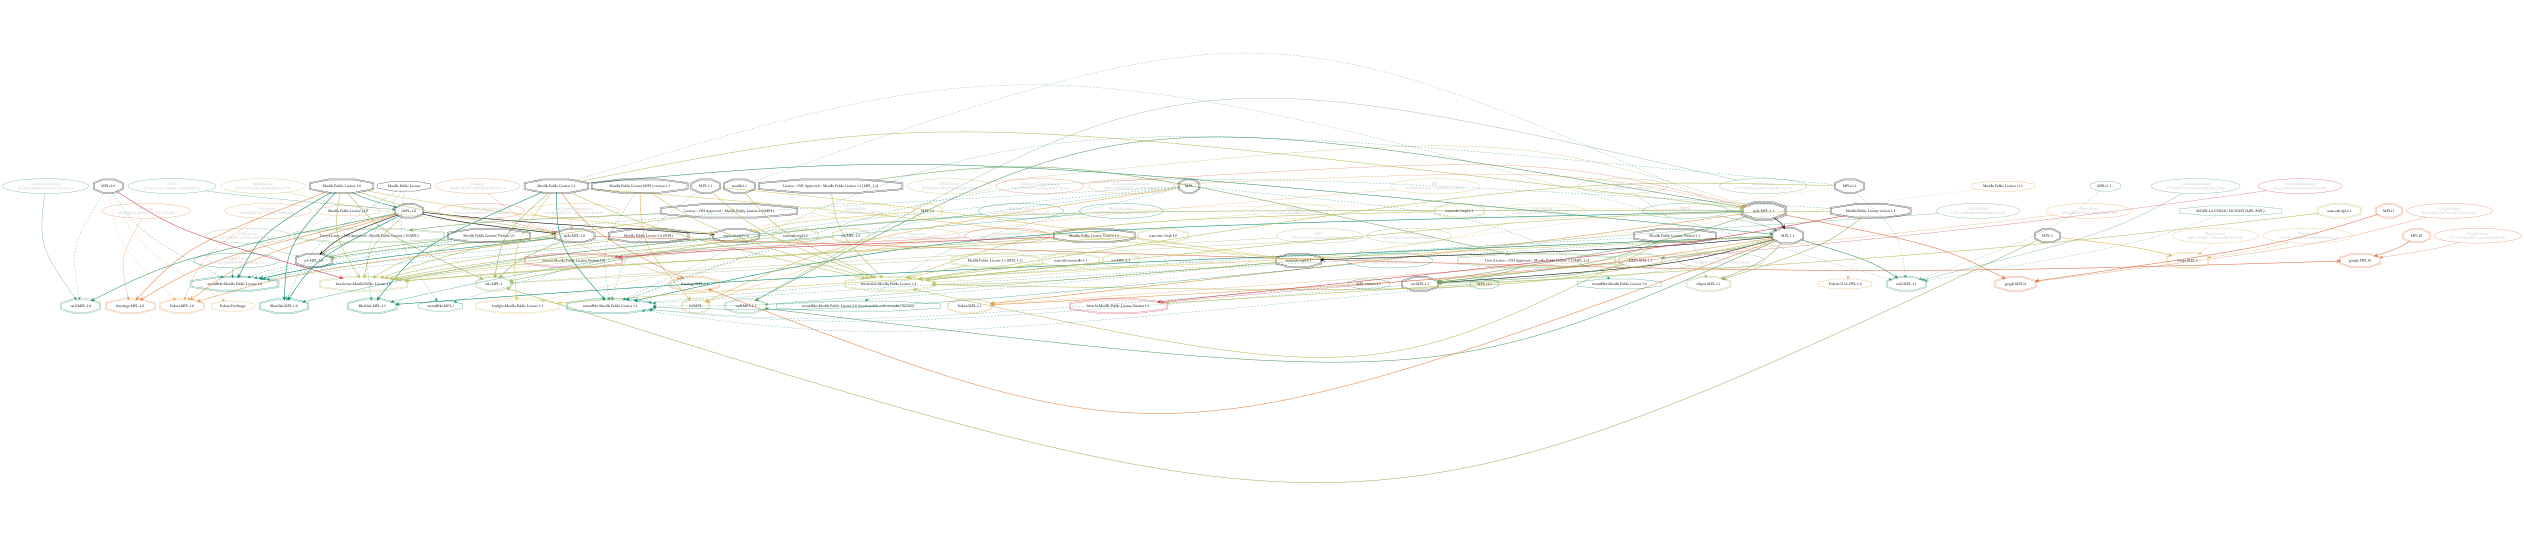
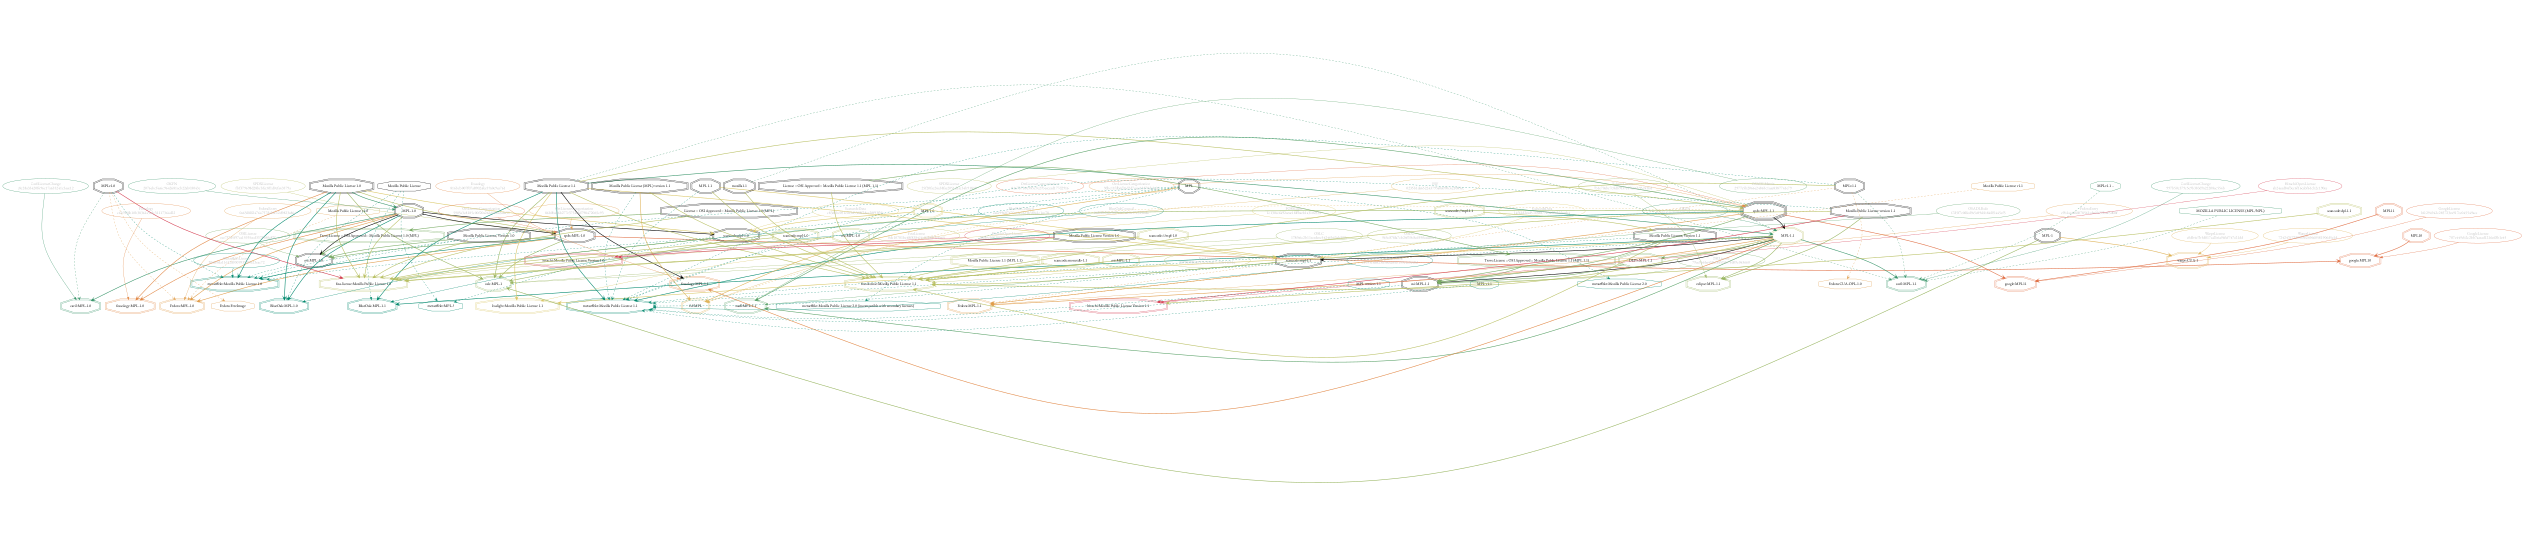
  strict digraph {
    fontname="EB Garamond"
    splines=curved
    node [fontname="EB Garamond" shape=doubleoctagon]
    edge [color="#00876c" fontname="EB Garamond" weight=0.7 arrowhead=vee style=bold]
    n1 [color="#b8bf62" fillcolor="beige;1" fontcolor=gray label="SPDXLicense\nfbf379698d28bcbfcc8f1d0cfa43579a" shape=ellipse]
    n2 [label="spdx:MPL-1.0"]
    n3 [label="osi:MPL-1.0"]
    n4 [color="#e06f45" label="google:MPL10"]
    n5 [color="#e09d4b" label="Fedora:MPL-1.0"]
    n6 [color="#98b561" label="oslc:MPL-1"]
    n7 [color="#00876c" label="metaeffekt:Mozilla Public License 1.0"]
    n8 [label="MPL-1.0"]
    n9 [color="#00876c" label="BlueOak:MPL-1.0"]
    n10 [label="scancode:mpl-1.0"]
    n11 [color="#e18745" label="fossology:MPL-1.0"]
    n12 [color="#379469" label="cavil:MPL-1.0"]
    n13 [color="#b8bf62" label="foss-license:Mozilla Public License 1.0"]
    n14 [label="Mozilla Public License 1.0"]
    n15 [color="#b8bf62" fillcolor="beige;1" fontcolor=gray label="SPDXLicense\n25f20fac26a38fae2051d1ac34b91819" shape=ellipse]
    n16 [label="spdx:MPL-1.1" shape=tripleoctagon]
    n17 [label="osi:MPL-1.1"]
    n18 [color="#e06f45" label="google:MPL11"]
    n19 [color="#e09d4b" label="Fedora:MPL-1.1"]
    n20 [color="#58a066" label="osadl:MPL-1.1"]
    n21 [color="#deb256" label="fsf:MPL"]
    n22 [color="#00876c" label="metaeffekt:Mozilla Public License 1.1"]
-   n23 [label="MPL-1.1"]
+   n23 [label="MPL-1.1" color="#b8bf62"]
    n24 [color="#78ab63" label="DEP5:MPL-1.1"]
    n25 [color="#00876c" label="BlueOak:MPL-1.1"]
    n26 [label="scancode:mpl-1.1"]
    n27 [color="#e18745" label="fossology:MPL-1.1"]
    n28 [color="#379469" label="cavil:MPL-1.1"]
    n29 [color="#b8bf62" label="foss-license:Mozilla Public License 1.1"]
    n30 [color="#dac767" label="fosslight:Mozilla Public License 1.1"]
    n31 [color="#98b561" label="eclipse:MPL-1.1"]
    n32 [label="Mozilla Public License 1.1"]
    n33 [color="#78ab63" fillcolor="beige;1" fontcolor=gray label="OSILicense\nece737d5f97ca15935ecd3378580a87f" shape=ellipse]
    n34 [label="Mozilla Public License, Version 1.0"]
    n35 [color="#78ab63" label="Trove:License :: OSI Approved :: Mozilla Public License 1.0 (MPL)"]
    n36 [label="License :: OSI Approved :: Mozilla Public License 1.0 (MPL)"]
    n37 [color="#78ab63" fillcolor="beige;1" fontcolor=gray label="OSILicense\n79ae5b6ba438a18f524b75d09c043660" shape=ellipse]
    n38 [label="Mozilla Public License, Version 1.1"]
    n39 [color="#78ab63" label="Trove:License :: OSI Approved :: Mozilla Public License 1.1 (MPL 1.1)"]
    n40 [label="License :: OSI Approved :: Mozilla Public License 1.1 (MPL 1.1)"]
    n41 [color="#e06f45" fillcolor="beige;1" fontcolor=gray label="GoogleLicense\n787c449eb2c2bb7aaead1216ed3b1e45" shape=ellipse]
    n42 [color="#e06f45" label=MPL10]
    n43 [color="#e06f45" fillcolor="beige;1" fontcolor=gray label="GoogleLicense\nbfc294942c285723ea917cc045549acc" shape=ellipse]
    n44 [color="#e06f45" label=MPL11]
    n45 [color="#e09d4b" label="Fedora:CUA-OPL-1.0" shape=octagon]
    n46 [label="MPLv1.1"]
    n47 [color="#e09d4b" label="Fedora:FreeImage" shape=octagon]
    n48 [label="MPLv1.0"]
    n49 [color="#e09d4b" fillcolor="beige;1" fontcolor=gray label="FedoraEntry\n0a65fdfd24764757da20c12d9823a864" shape=ellipse]
    n50 [color="#e09d4b" label="Mozilla Public License v1.0" shape=octagon]
    n51 [color="#e09d4b" fillcolor="beige;1" fontcolor=gray label="FedoraEntry\nc9b1a44fdd078561ada60659b4f5d0df" shape=ellipse]
    n52 [color="#e09d4b" label="Mozilla Public License v1.1" shape=octagon]
    n53 [color="#00876c" fillcolor="beige;1" fontcolor=gray label="BlueOakCouncil\nca4c99687670ac6c1f23b3f041c1ec78" shape=ellipse]
    n54 [label="Mozilla Public License" shape=octagon]
    n55 [color="#00876c" label="metaeffekt:MPL-?" shape=octagon]
    n56 [color="#00876c" fillcolor="beige;1" fontcolor=gray label="BlueOakCouncil\n062f8503ce90f7c6e74fe8e97e325bda" shape=ellipse]
    n57 [color="#58a066" fillcolor="beige;1" fontcolor=gray label="OSADLRule\n67d5f7e0fdcd9a5e89abb84fd5445cf5" shape=ellipse]
    n58 [color="#58a066" fillcolor="beige;1" fontcolor=gray label="OSADLMatrix\n2977e5b2066e24865c1aae8387741e79" shape=ellipse]
    n59 [color="#deb256" fillcolor="beige;1" fontcolor=gray label="FSF\n0235b1da652243795a0a090c421085cc" shape=ellipse]
    n60 [label=MPL]
    n61 [color="#00876c" label="metaeffekt:Mozilla Public License 2.0" shape=octagon]
    n62 [color="#00876c" label="metaeffekt:Mozilla Public License 2.0 (incompatible with secondary licenses)" shape=octagon]
    n63 [label="Mozilla Public License (MPL) version 1.1"]
    n64 [color="#dac767" fillcolor="beige;1" fontcolor=gray label="ScancodeData\nc8360be051e0e3d53d8f28cc28f93fbb" shape=ellipse]
    n65 [color="#dac767" label="MPL 1.0"]
    n66 [color="#dac767" fillcolor="beige;1" fontcolor=gray label="ScancodeData\n14f61d2ead57d388772548fadabbeab4" shape=ellipse]
    n67 [label="MPL 1.1"]
    n68 [color="#98b561" fillcolor="beige;1" fontcolor=gray label="OSLC\n965c87fda7cb24f39c8cd590caaaf8c1" shape=ellipse]
    n69 [label="MPL-1"]
-   n70 [color="#deb256" label="warpr:MPL-1"]
+   n70 [color="#deb256" label="warpr:CUA-1"]
    n71 [color="#98b561" fillcolor="beige;1" fontcolor=gray label="OSLC\n178f46c2b11ecedeec54246b63eb900c" shape=ellipse]
    n72 [color="#e18745" fillcolor="beige;1" fontcolor=gray label="Fossology\n816bcb007f07a8902afee59a0e9ea761" shape=ellipse]
    n73 [color="#e18745" fillcolor="beige;1" fontcolor=gray label="Fossology\nc62f9ddb10b38361a5cdc31117364d22" shape=ellipse]
    n74 [color="#379469" fillcolor="beige;1" fontcolor=gray label="OKFN\n2076ebcf4e6c9642681acb22ab03043c" shape=ellipse]
    n75 [color="#379469" fillcolor="beige;1" fontcolor=gray label="OKFN\nb639efa9e31905d0a00e43e89f0d3e41" shape=ellipse]
    n76 [label="mozilla1.1"]
    n77 [color="#e06f45" fillcolor="beige;1" fontcolor=gray label="OrtLicenseCategorization\n5905a3c8185c00f20a262d480a3aba51" shape=ellipse]
    n78 [color="#e06f45" fillcolor="beige;1" fontcolor=gray label="OrtLicenseCategorization\n8167b7b0c985c9e27beeccad177d2916" shape=ellipse]
    n79 [color="#e09d4b" fillcolor="beige;1" fontcolor=gray label="OrtLicenseCategorization\n86b0ba86b277e3754e5d798472065c93" shape=ellipse]
    n80 [color="#e09d4b" fillcolor="beige;1" fontcolor=gray label="OrtLicenseCategorization\n9dbe11fdb6f26d2d7eaee15878da3a26" shape=ellipse]
    n81 [color="#379469" fillcolor="beige;1" fontcolor=gray label="CavilLicenseChange\ne8c28a33420f696c17a635241c3aee12" shape=ellipse]
    n82 [color="#379469" fillcolor="beige;1" fontcolor=gray label="CavilLicenseChange\n997b50c379c5e9b383d9a22208ac554b" shape=ellipse]
    n83 [color="#379469" label="MOZILLA PUBLIC LICENSE (MPL/NPL)" shape=octagon]
    n84 [color="#379469" label="MPLv1.1 .." shape=octagon]
    n85 [color="#00876c" fillcolor="beige;1" fontcolor=gray label="MetaeffektLicense\nb5995c8aff23d586da8fb159c1e3e48d" shape=ellipse]
    n86 [label="Mozilla Public License version 1.1"]
    n87 [color="#d43d51" label="hitachi:Mozilla Public License Version 1.1"]
    n88 [color="#00876c" label="MPL v1.1" shape=octagon]
    n89 [color="#00876c" label="MPL version 1.1" shape=octagon]
    n90 [color="#00876c" fillcolor="beige;1" fontcolor=gray label="MetaeffektLicense\n206fe9da11612d0309937e89e23eac72" shape=ellipse]
-   n91 [label="Mozilla Public License 1.0 (MPL)"]
    n92 [color="#deb256" fillcolor="beige;1" fontcolor=gray label="WarprLicense\n72424767290545f249660581906d5e1d" shape=ellipse]
    n93 [color="#deb256" fillcolor="beige;1" fontcolor=gray label="WarprLicense\nc0db4e7b5d817ca2b6a96fcf747e21dd" shape=ellipse]
    n94 [color="#b8bf62" fillcolor="beige;1" fontcolor=gray label="FossLicense\n0dc10781bc48f838416e808fd73e6e65" shape=ellipse]
    n95 [label="Mozilla Public License Version 1.0"]
    n96 [color="#d43d51" label="hitachi:Mozilla Public License Version 1.0"]
    n97 [color="#b8bf62" label="scancode://mpl-1.0"]
    n98 [color="#b8bf62" label="scancode:mpl-1.0"]
    n99 [color="#b8bf62" label="osi:MPL-1.0"]
    n100 [color="#b8bf62" fillcolor="beige;1" fontcolor=gray label="FossLicense\n36704f58b8252b2f56af7c32fe4465be" shape=ellipse]
    n101 [color="#b8bf62" label="Mozilla Public License 1.1 (MPL 1.1)"]
    n102 [color="#b8bf62" label="scancode://mpl-1.1"]
    n103 [color="#b8bf62" label="scancode:dpl-1.1"]
    n104 [color="#b8bf62" label="scancode:monetdb-1.1"]
    n105 [color="#b8bf62" label="osi:MPL-1.1"]
    n106 [color="#dac767" fillcolor="beige;1" fontcolor=gray label="FOSSLight\n1c130cc6a92aeae1fdfbaeb1a3102333" shape=ellipse]
    n107 [color="#d43d51" fillcolor="beige;1" fontcolor=gray label="HitachiOpenLicense\nab24ead84f3ec6f16cabf61cb2c190ee" shape=ellipse]
    n108 [color="#d43d51" fillcolor="beige;1" fontcolor=gray label="HitachiOpenLicense\n20fd0c9d618f305e0d3435f956a1fa80" shape=ellipse]
    n109 [color="#98b561" fillcolor="beige;1" fontcolor=gray label="EclipseLicense\n7b1e70abc7c8db9f37c87616b95245bd" shape=ellipse]
    n1 -> n2 [color="#b8bf62" weight=0.5 arrowhead="" style=""]
    n2 -> n3 [color="#78ab63"]
    n2 -> n4 [color="#e06f45"]
    n2 -> n5 [color="#e09d4b"]
    n2 -> n6 [color="#98b561"]
    n2 -> n7
    n3 -> n7 [style=dashed weight=0.5]
    n8 -> n2 [color=""]
    n8 -> n3 [color=""]
    n8 -> n5 [color="#e09d4b"]
    n8 -> n9
    n8 -> n10 [color=""]
    n8 -> n11 [color="#e18745"]
    n8 -> n12 [color="#379469"]
    n8 -> n13 [color="#b8bf62"]
    n10 -> n7 [style=dashed weight=0.5]
    n10 -> n13 [color="#b8bf62"]
    n14 -> n2 [color="#b8bf62"]
    n14 -> n6 [color="#98b561"]
    n14 -> n7
    n14 -> n8 [color="#379469"]
    n14 -> n9
    n14 -> n10 [color="#dac767"]
    n14 -> n11 [color="#e18745"]
    n14 -> n13 [color="#b8bf62"]
    n15 -> n16 [color="#b8bf62" weight=0.5 arrowhead="" style=""]
    n16 -> n6 [color="#98b561"]
    n16 -> n17 [color="#78ab63"]
    n16 -> n18 [color="#e06f45"]
    n16 -> n19 [color="#e09d4b"]
    n16 -> n20 [color="#58a066"]
    n16 -> n21 [color="#deb256" style=dashed weight=0.5]
    n16 -> n22
    n16 -> n23 [color=""]
    n17 -> n22 [style=dashed weight=0.5]
    n23 -> n17 [color=""]
    n23 -> n19 [color="#e09d4b"]
    n23 -> n20 [color="#58a066"]
    n23 -> n22 [style=dashed weight=0.5]
    n23 -> n24 [color="#78ab63"]
    n23 -> n25
    n23 -> n26 [color=""]
    n23 -> n27 [color="#e18745"]
    n23 -> n28 [color="#379469"]
    n23 -> n29 [color="#b8bf62"]
    n23 -> n30 [color="#dac767"]
    n23 -> n31 [color="#98b561"]
    n24 -> n17 [color="#78ab63"]
    n26 -> n22 [style=dashed weight=0.5]
    n26 -> n29 [color="#b8bf62"]
    n32 -> n6 [color="#98b561"]
    n32 -> n16 [color="#b8bf62"]
    n32 -> n22
    n32 -> n23 [color="#379469"]
    n32 -> n25
    n32 -> n26 [color="#dac767"]
-   n32 -> n27 [color="#e18745"]
+   n32 -> n27 [color=black]
    n32 -> n28 [color="#379469" style=dashed weight=0.5]
    n32 -> n29 [color="#b8bf62"]
    n32 -> n30 [color="#dac767"]
    n33 -> n3 [color="#78ab63" weight=0.5 arrowhead="" style=""]
    n34 -> n3 [color="#78ab63"]
    n34 -> n7 [style=dashed weight=0.5]
    n34 -> n13 [color="#b8bf62"]
    n35 -> n3 [color="#78ab63"]
    n36 -> n13 [color="#b8bf62"]
    n36 -> n35 [color="#78ab63"]
    n37 -> n17 [color="#78ab63" weight=0.5 arrowhead="" style=""]
    n38 -> n17 [color="#78ab63"]
    n38 -> n22 [style=dashed weight=0.5]
    n38 -> n29 [color="#b8bf62"]
    n39 -> n17 [color="#78ab63"]
    n40 -> n29 [color="#b8bf62"]
    n40 -> n39 [color="#78ab63"]
    n41 -> n4 [color="#e06f45" weight=0.5 arrowhead="" style=""]
    n42 -> n4 [color="#e06f45"]
    n43 -> n18 [color="#e06f45" weight=0.5 arrowhead="" style=""]
    n44 -> n18 [color="#e06f45"]
    n46 -> n19 [color="#e09d4b" style=dashed weight=0.5]
    n46 -> n22 [style=dashed weight=0.5]
    n46 -> n28 [color="#379469" style=dashed weight=0.5]
    n46 -> n29 [color="#b8bf62"]
    n46 -> n45 [color="#e09d4b" style=dashed weight=0.5]
    n48 -> n5 [color="#e09d4b" style=dashed weight=0.5]
    n48 -> n7 [style=dashed weight=0.5]
    n48 -> n12 [color="#379469" style=dashed weight=0.5]
    n48 -> n13 [color="#d43d51"]
    n48 -> n47 [color="#e09d4b" style=dashed weight=0.5]
    n49 -> n5 [color="#e09d4b" weight=0.5 arrowhead="" style=""]
    n50 -> n5 [color="#e09d4b" style=dashed weight=0.5]
    n51 -> n19 [color="#e09d4b" weight=0.5 arrowhead="" style=""]
    n52 -> n19 [color="#e09d4b" style=dashed weight=0.5]
    n53 -> n9 [weight=0.5 arrowhead="" style=""]
    n54 -> n9 [style=dashed weight=0.5]
-   n54 -> n25 [style=dashed weight=0.5]
+   n54 -> n25 [arrowhead=normal style=dashed weight=0.5]
    n54 -> n55 [style=dashed weight=0.5]
    n56 -> n25 [weight=0.5 arrowhead="" style=""]
    n57 -> n20 [color="#58a066" weight=0.5 arrowhead="" style=""]
    n58 -> n20 [color="#58a066" weight=0.5 arrowhead="" style=""]
    n59 -> n21 [color="#deb256" weight=0.5 arrowhead="" style=""]
    n60 -> n7 [style=dashed weight=0.5]
    n60 -> n21 [color="#deb256"]
    n60 -> n22 [style=dashed weight=0.5]
    n60 -> n55 [style=dashed weight=0.5]
    n60 -> n61 [style=dashed weight=0.5]
    n60 -> n62 [style=dashed weight=0.5]
    n63 -> n21 [color="#deb256"]
    n63 -> n22 [style=dashed weight=0.5]
    n63 -> n29 [color="#b8bf62"]
    n64 -> n10 [color="#dac767" weight=0.5 arrowhead="" style=""]
    n65 -> n10 [color="#dac767"]
    n66 -> n26 [color="#dac767" weight=0.5 arrowhead="" style=""]
    n67 -> n22 [style=dashed weight=0.5]
    n67 -> n26 [color="#dac767"]
    n67 -> n29 [color="#b8bf62"]
    n68 -> n6 [color="#98b561" weight=0.5 arrowhead="" style=""]
    n69 -> n6 [color="#98b561"]
    n69 -> n70 [color="#deb256"]
    n71 -> n6 [color="#98b561" weight=0.5 arrowhead="" style=""]
    n72 -> n27 [color="#e18745" weight=0.5 arrowhead="" style=""]
    n73 -> n11 [color="#e18745" weight=0.5 arrowhead="" style=""]
    n74 -> n8 [color="#379469" weight=0.5 arrowhead="" style=""]
    n75 -> n23 [color="#379469" weight=0.5 arrowhead="" style=""]
    n76 -> n23 [color="#379469" style=dashed weight=0.5]
    n76 -> n29 [color="#b8bf62"]
    n77 -> n2 [color="#e06f45" weight=0.5 arrowhead="" style=""]
    n78 -> n16 [color="#e06f45" weight=0.5 arrowhead="" style=""]
    n79 -> n2 [color="#e09d4b" weight=0.5 arrowhead="" style=""]
    n80 -> n16 [color="#e09d4b" weight=0.5 arrowhead="" style=""]
    n81 -> n12 [color="#379469" weight=0.5 arrowhead="" style=""]
    n82 -> n28 [color="#379469" weight=0.5 arrowhead="" style=""]
    n83 -> n28 [color="#379469" style=dashed weight=0.5]
    n84 -> n28 [color="#379469" style=dashed weight=0.5]
    n85 -> n22 [weight=0.5 arrowhead="" style=""]
    n86 -> n22 [style=dashed weight=0.5]
    n86 -> n29 [color="#b8bf62"]
    n86 -> n31 [color="#98b561"]
    n86 -> n87 [color="#d43d51"]
    n88 -> n22 [style=dashed weight=0.5]
    n89 -> n22 [style=dashed weight=0.5]
    n90 -> n7 [weight=0.5 arrowhead="" style=""]
-   n91 -> n7 [style=dashed weight=0.5]
-   n91 -> n13 [color="#b8bf62"]
    n92 -> n70 [color="#deb256" weight=0.5 arrowhead="" style=""]
    n93 -> n70 [color="#deb256" weight=0.5 arrowhead="" style=""]
    n94 -> n13 [color="#b8bf62" weight=0.5 arrowhead="" style=""]
    n95 -> n13 [color="#b8bf62"]
    n95 -> n96 [color="#d43d51"]
    n97 -> n13 [color="#b8bf62"]
    n98 -> n13 [color="#b8bf62"]
    n99 -> n13 [color="#b8bf62"]
    n100 -> n29 [color="#b8bf62" weight=0.5 arrowhead="" style=""]
    n101 -> n29 [color="#b8bf62"]
-   n102 -> n29 [color="#b8bf62"]
+   n102 -> n38 [color="#b8bf62"]
    n103 -> n87 [color="#b8bf62"]
    n104 -> n29 [color="#b8bf62"]
    n105 -> n29 [color="#b8bf62"]
    n106 -> n30 [color="#dac767" weight=0.5 arrowhead="" style=""]
    n107 -> n87 [color="#d43d51" weight=0.5 arrowhead="" style=""]
    n108 -> n96 [color="#d43d51" weight=0.5 arrowhead="" style=""]
    n109 -> n31 [color="#98b561" weight=0.5 arrowhead="" style=""]
  }
